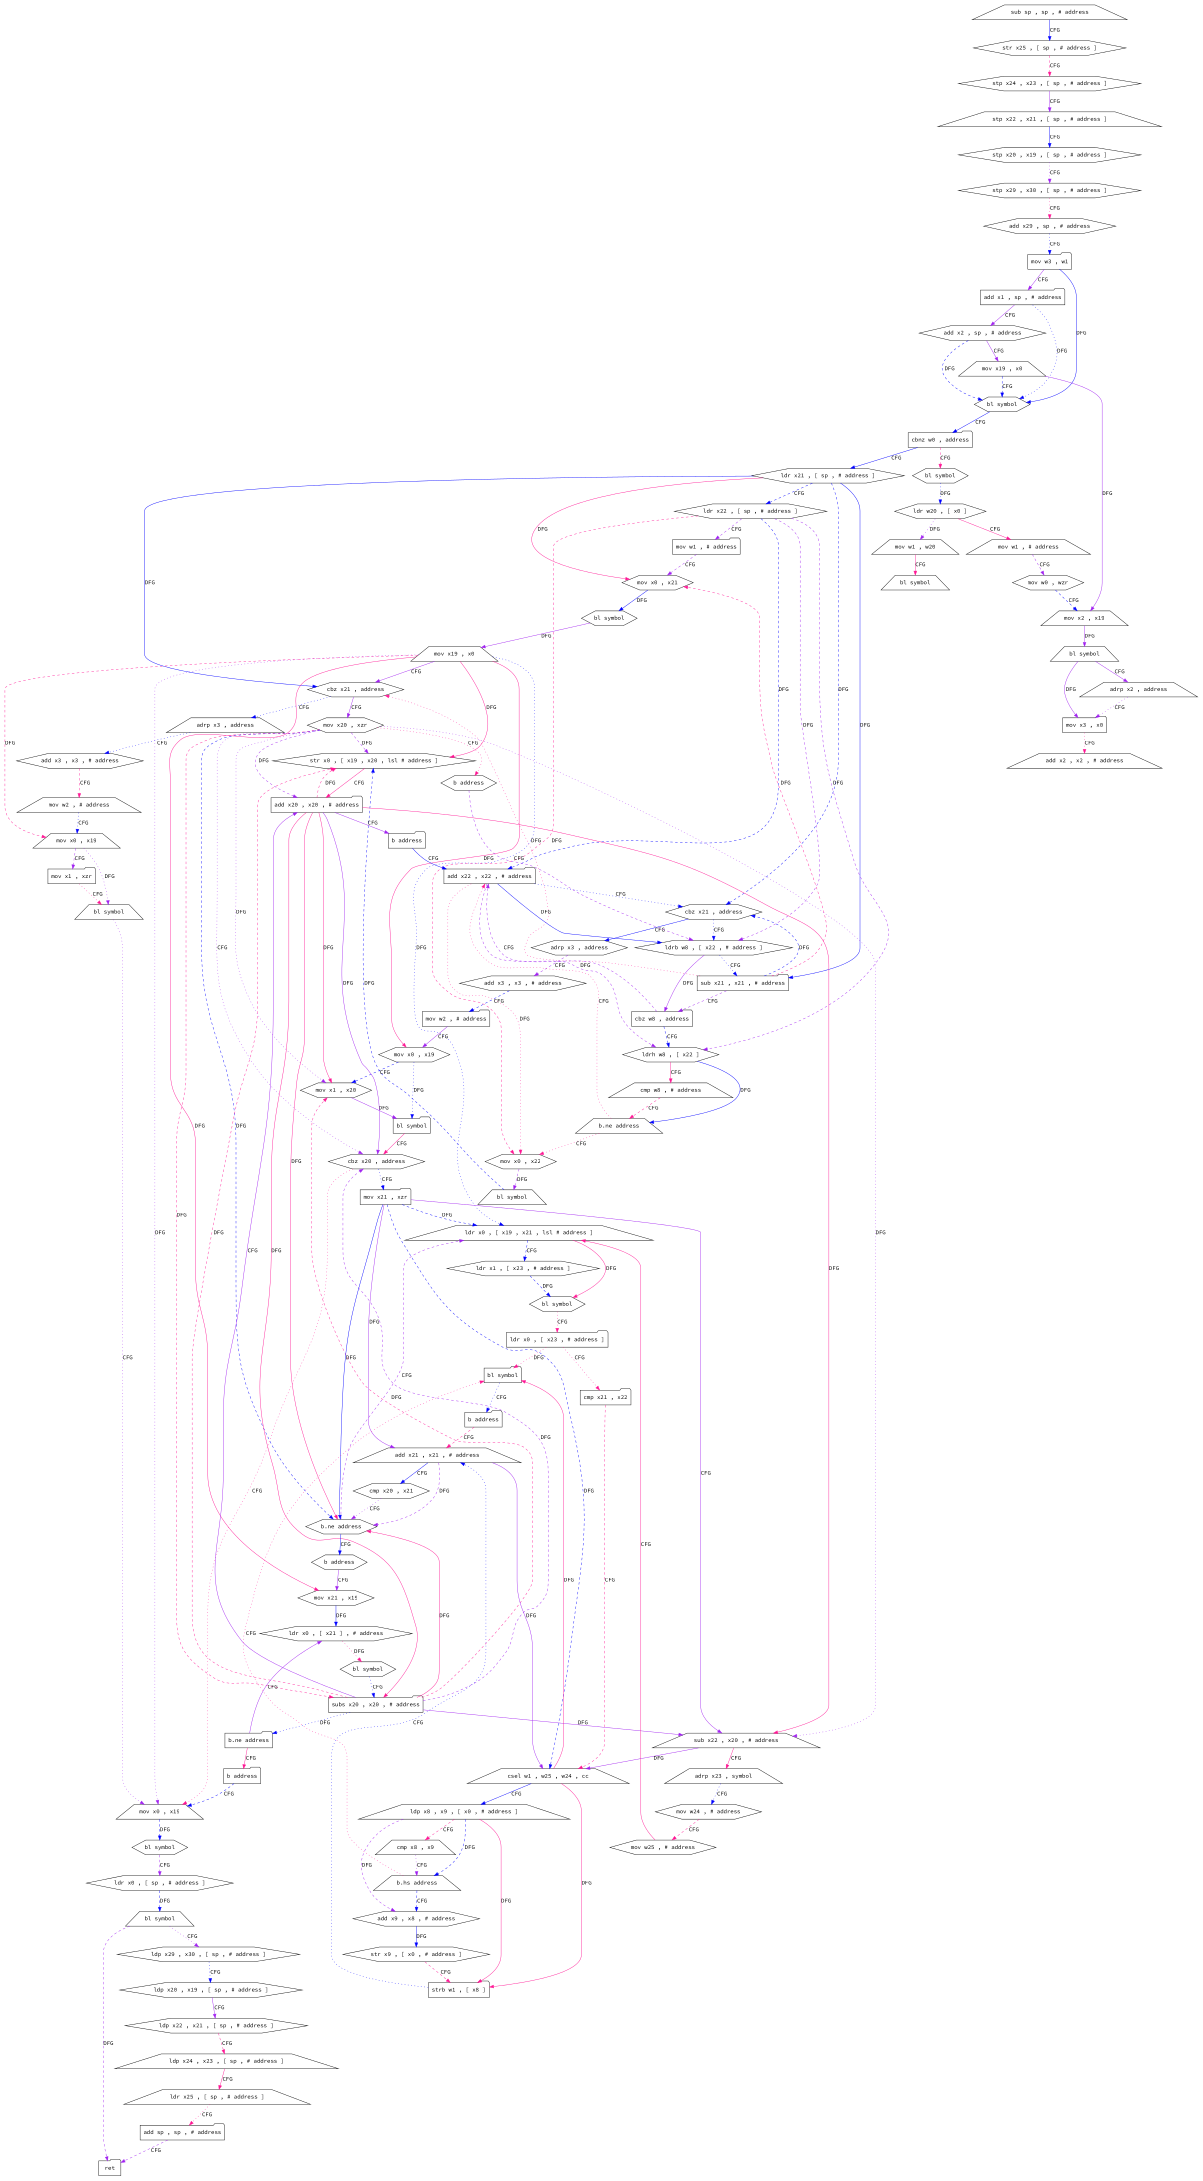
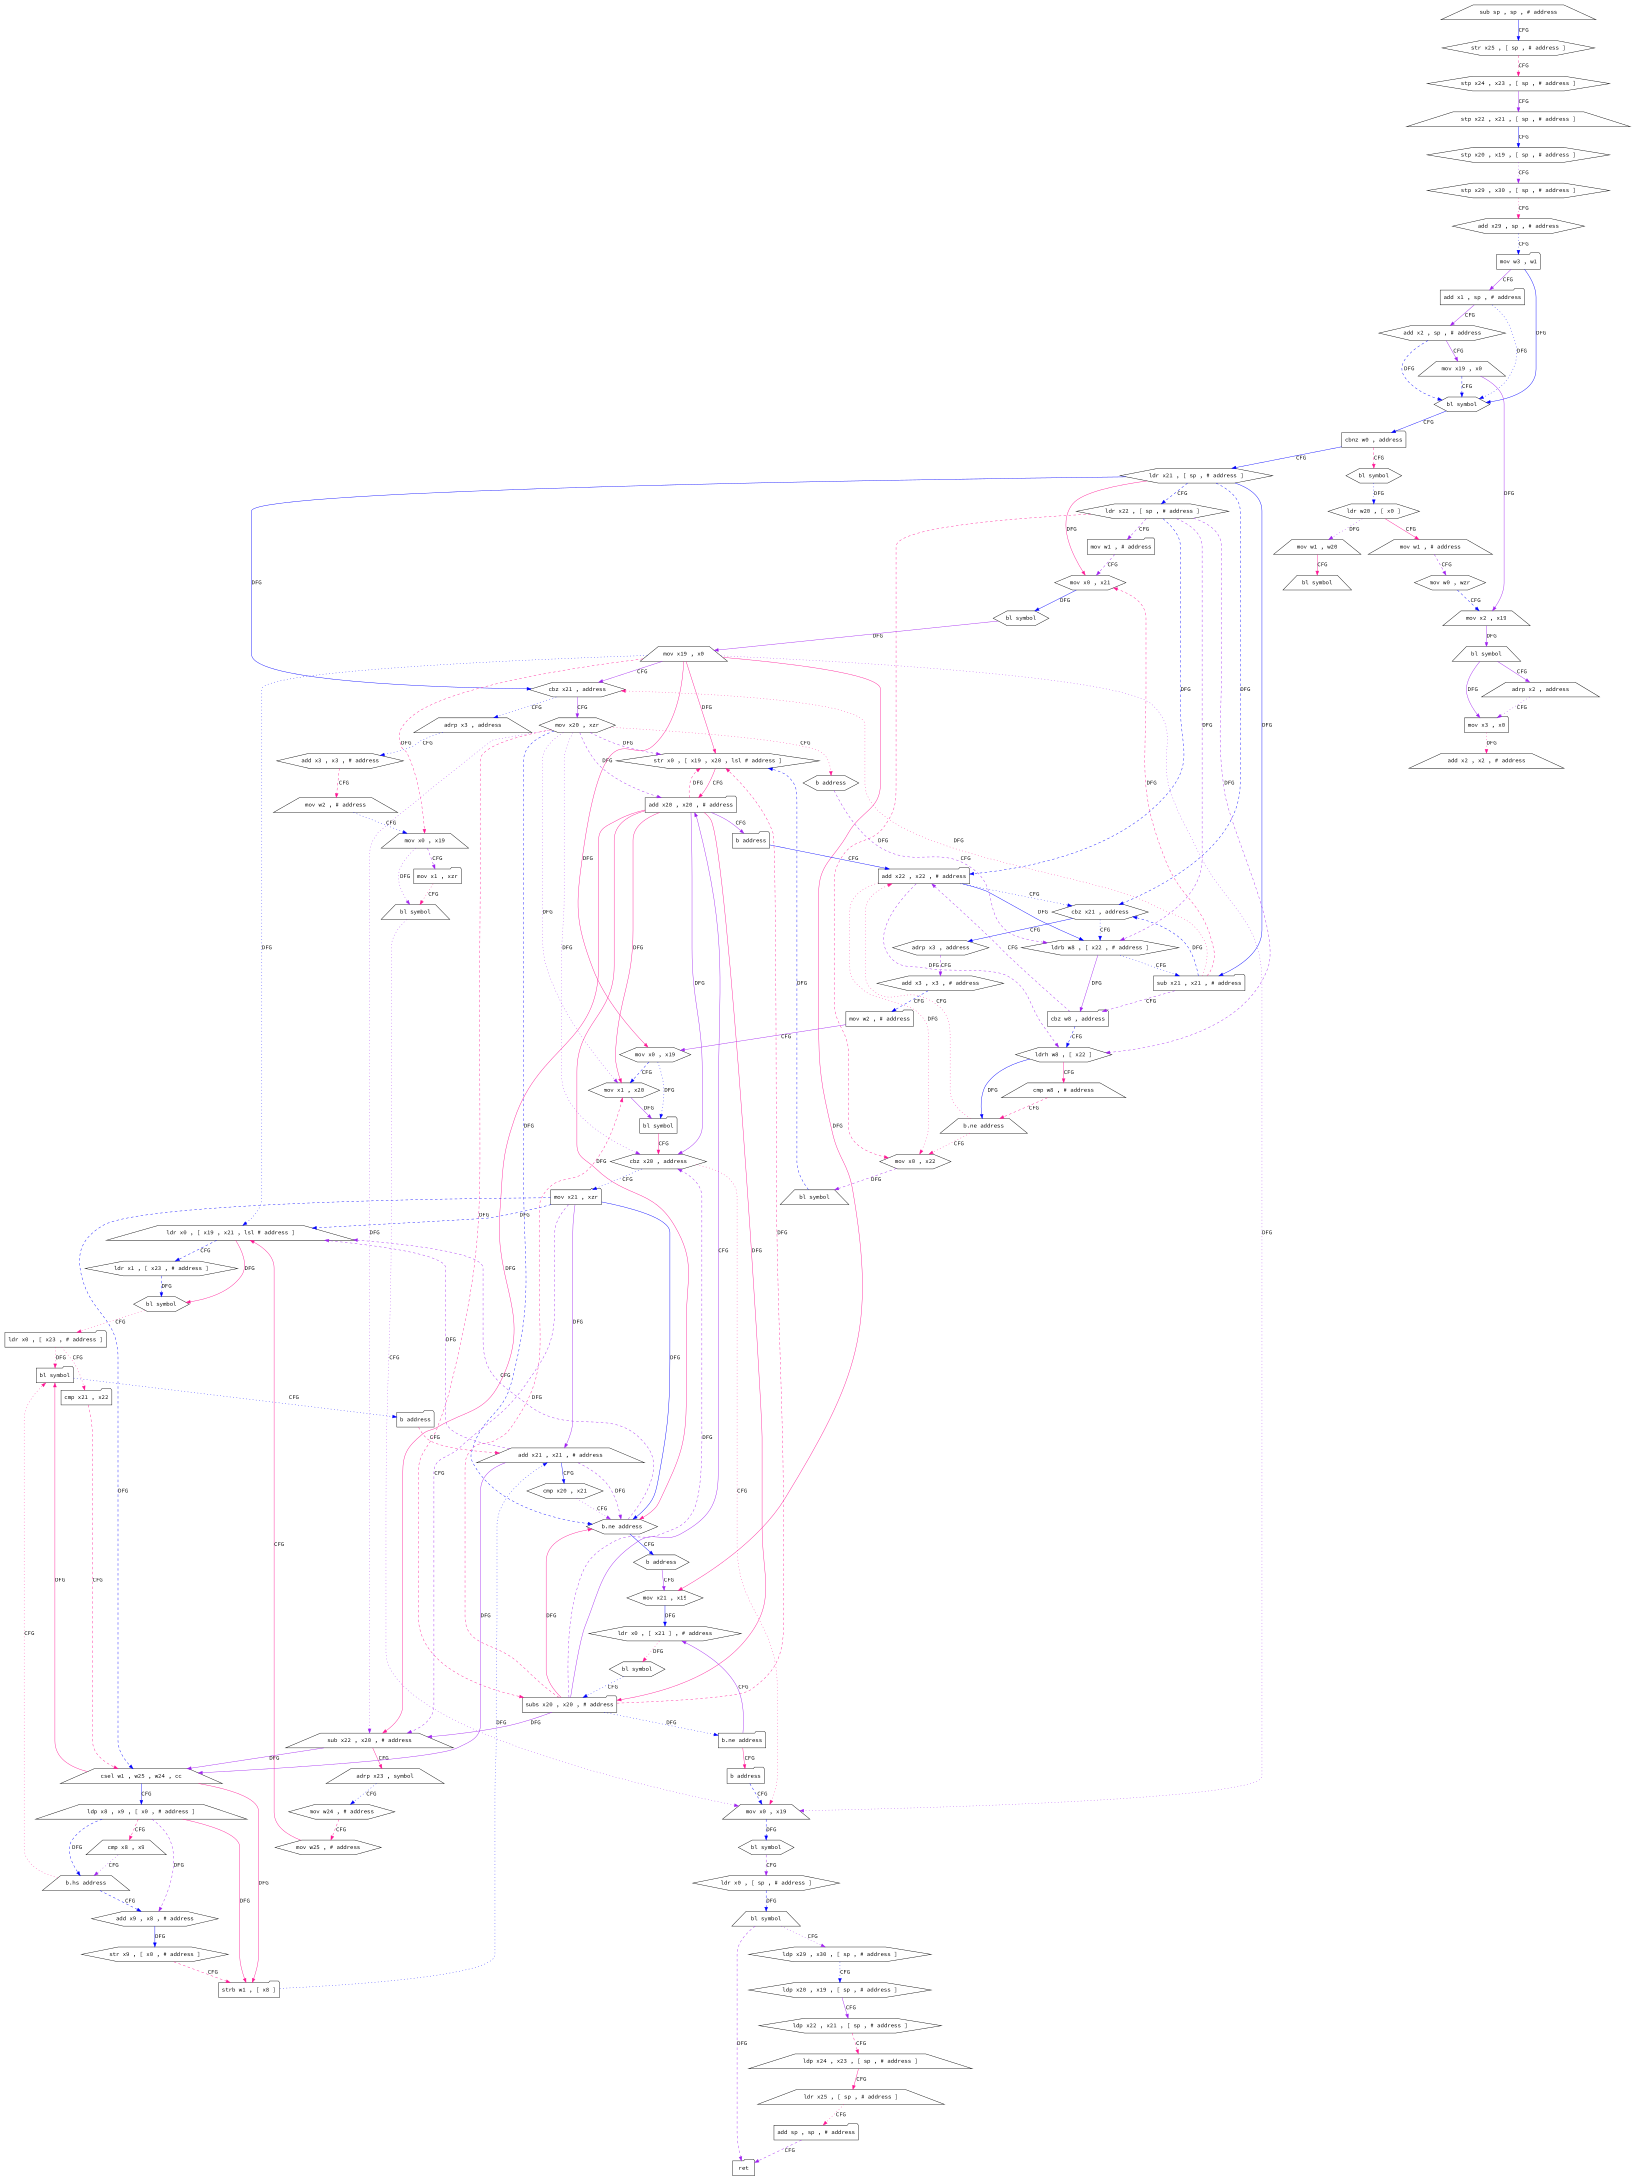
  digraph {
    fontname="Source Code Pro"
    node [fontname="Source Code Pro" shape=hexagon]
    edge [color=purple fontname="Source Code Pro" style=solid]
    n1 [label="sub sp , sp , # address" shape=trapezium]
    n2 [label="str x25 , [ sp , # address ]"]
    n3 [label="stp x24 , x23 , [ sp , # address ]"]
    n4 [label="stp x22 , x21 , [ sp , # address ]" shape=trapezium]
    n5 [label="stp x20 , x19 , [ sp , # address ]"]
    n6 [label="stp x29 , x30 , [ sp , # address ]"]
    n7 [label="add x29 , sp , # address"]
    n8 [label="mov w3 , w1" shape=folder]
    n9 [label="add x1 , sp , # address" shape=folder]
    n10 [label="bl symbol"]
    n11 [label="add x2 , sp , # address"]
    n12 [label="cbnz w0 , address" shape=folder]
    n13 [label="mov x19 , x0" shape=trapezium]
    n14 [label="mov x2 , x19" shape=trapezium]
    n15 [label="bl symbol" shape=trapezium]
    n16 [label="bl symbol"]
    n17 [label="ldr x21 , [ sp , # address ]"]
    n18 [label="ldr w20 , [ x0 ]"]
    n19 [label="ldr x22 , [ sp , # address ]"]
    n20 [label="mov x0 , x21"]
    n21 [label="cbz x21 , address"]
    n22 [label="sub x21 , x21 , # address" shape=folder]
    n23 [label="cbz x21 , address"]
    n24 [label="mov w1 , # address" shape=trapezium]
    n25 [label="mov w1 , w20" shape=trapezium]
    n26 [label="mov w1 , # address" shape=folder]
    n27 [label="ldrb w8 , [ x22 , # address ]"]
    n28 [label="add x22 , x22 , # address" shape=folder]
    n29 [label="ldrh w8 , [ x22 ]"]
    n30 [label="mov x0 , x22"]
    n31 [label="bl symbol"]
    n32 [label="adrp x3 , address" shape=trapezium]
    n33 [label="mov x20 , xzr"]
    n34 [label="cbz w8 , address" shape=folder]
    n35 [label="adrp x3 , address"]
    n36 [label="mov w0 , wzr"]
    n37 [label="bl symbol" shape=trapezium]
    n38 [label="adrp x2 , address" shape=trapezium]
    n39 [label="mov x3 , x0" shape=folder]
    n40 [label="add x2 , x2 , # address" shape=trapezium]
    n41 [label="cmp w8 , # address" shape=trapezium]
    n42 [label="b.ne address" shape=trapezium]
    n43 [label="bl symbol" shape=trapezium]
    n44 [label="mov x19 , x0" shape=trapezium]
    n45 [label="mov x0 , x19" shape=trapezium]
    n46 [label="mov x0 , x19" shape=trapezium]
    n47 [label="mov x0 , x19"]
    n48 [label="str x0 , [ x19 , x20 , lsl # address ]"]
    n49 [label="ldr x0 , [ x19 , x21 , lsl # address ]" shape=trapezium]
    n50 [label="mov x21 , x19"]
    n51 [label="mov x1 , xzr" shape=folder]
    n52 [label="bl symbol" shape=trapezium]
    n53 [label="bl symbol"]
    n54 [label="mov x1 , x20"]
    n55 [label="bl symbol" shape=folder]
    n56 [label="add x20 , x20 , # address" shape=folder]
    n57 [label="ldr x1 , [ x23 , # address ]"]
    n58 [label="bl symbol"]
    n59 [label="ldr x0 , [ x21 ] , # address"]
    n60 [label="add x3 , x3 , # address"]
    n61 [label="b address"]
    n62 [label="cbz x20 , address"]
    n63 [label="sub x22 , x20 , # address" shape=trapezium]
    n64 [label="b.ne address"]
    n65 [label="subs x20 , x20 , # address" shape=folder]
    n66 [label="mov w2 , # address" shape=trapezium]
    n67 [label="mov x21 , xzr" shape=folder]
    n68 [label="b address" shape=folder]
    n69 [label="csel w1 , w25 , w24 , cc" shape=trapezium]
    n70 [label="adrp x23 , symbol" shape=trapezium]
    n71 [label="b address"]
    n72 [label="b.ne address" shape=folder]
    n73 [label="ldr x0 , [ sp , # address ]"]
    n74 [label="add x3 , x3 , # address"]
    n75 [label="mov w2 , # address" shape=folder]
    n76 [label="add x21 , x21 , # address" shape=trapezium]
    n77 [label="cmp x20 , x21"]
    n78 [label="bl symbol" shape=folder]
    n79 [label="strb w1 , [ x8 ]" shape=folder]
    n80 [label="ldp x8 , x9 , [ x0 , # address ]" shape=trapezium]
    n81 [label="bl symbol" shape=trapezium]
    n82 [label="ldp x29 , x30 , [ sp , # address ]"]
    n83 [label=ret shape=folder]
    n84 [label="ldp x20 , x19 , [ sp , # address ]"]
    n85 [label="ldp x22 , x21 , [ sp , # address ]"]
    n86 [label="ldp x24 , x23 , [ sp , # address ]" shape=trapezium]
    n87 [label="ldr x25 , [ sp , # address ]" shape=trapezium]
    n88 [label="add sp , sp , # address" shape=folder]
    n89 [label="mov w24 , # address"]
    n90 [label="mov w25 , # address"]
    n91 [label="ldr x0 , [ x23 , # address ]" shape=folder]
    n92 [label="b address" shape=folder]
    n93 [label="add x9 , x8 , # address"]
    n94 [label="str x9 , [ x0 , # address ]"]
    n95 [label="cmp x21 , x22" shape=folder]
    n96 [label="cmp x8 , x9" shape=trapezium]
    n97 [label="b.hs address" shape=trapezium]
    n98 [label="bl symbol"]
    n99 [label="b address" shape=folder]
    n1 -> n2 [color=blue label=CFG]
    n2 -> n3 [color=deeppink label=CFG style=dashed]
    n3 -> n4 [label=CFG]
    n4 -> n5 [color=blue label=CFG]
    n5 -> n6 [label=CFG style=dotted]
    n6 -> n7 [color=deeppink label=CFG style=dotted]
    n7 -> n8 [color=blue label=CFG style=dotted]
    n8 -> n9 [label=CFG]
    n8 -> n10 [color=blue label=DFG]
    n9 -> n10 [color=blue label=DFG style=dotted]
    n9 -> n11 [label=CFG]
    n10 -> n12 [color=blue label=CFG]
    n11 -> n10 [color=blue label=DFG style=dashed]
    n11 -> n13 [label=CFG]
    n12 -> n16 [color=deeppink label=CFG style=dashed]
    n12 -> n17 [color=blue label=CFG]
    n13 -> n10 [color=blue label=CFG style=dashed]
    n13 -> n14 [label=DFG]
    n14 -> n15 [label=DFG]
    n15 -> n38 [label=CFG]
    n15 -> n39 [label=DFG]
    n16 -> n18 [color=blue label=DFG style=dotted]
    n17 -> n19 [color=blue label=CFG style=dashed]
    n17 -> n20 [color=deeppink label=DFG]
    n17 -> n21 [color=blue label=DFG]
    n17 -> n22 [color=blue label=DFG]
    n17 -> n23 [color=blue label=DFG style=dashed]
    n18 -> n24 [color=deeppink label=CFG]
    n18 -> n25 [label=DFG style=dotted]
    n19 -> n26 [label=CFG style=dashed]
    n19 -> n27 [label=DFG style=dashed]
    n19 -> n28 [color=blue label=DFG style=dashed]
    n19 -> n29 [label=DFG style=dashed]
    n19 -> n30 [color=deeppink label=DFG style=dashed]
    n20 -> n31 [color=blue label=DFG]
    n21 -> n32 [color=blue label=CFG style=dotted]
    n21 -> n33 [label=CFG]
    n22 -> n20 [color=deeppink label=DFG style=dashed]
    n22 -> n21 [color=deeppink label=DFG style=dotted]
    n22 -> n23 [color=blue label=DFG style=dashed]
    n22 -> n34 [label=CFG style=dashed]
    n23 -> n27 [color=blue label=CFG style=dotted]
    n23 -> n35 [color=blue label=CFG]
    n24 -> n36 [label=CFG style=dashed]
    n25 -> n37 [color=deeppink label=CFG]
    n26 -> n20 [label=CFG style=dashed]
    n27 -> n22 [color=blue label=CFG style=dotted]
    n27 -> n34 [label=DFG]
    n28 -> n23 [color=blue label=CFG style=dotted]
    n28 -> n27 [color=blue label=DFG]
    n28 -> n29 [label=DFG style=dashed]
    n28 -> n30 [color=deeppink label=DFG style=dotted]
    n29 -> n41 [color=deeppink label=CFG]
    n29 -> n42 [color=blue label=DFG]
    n30 -> n43 [label=DFG style=dashed]
    n31 -> n44 [label=DFG]
    n32 -> n60 [color=blue label=CFG style=dotted]
    n33 -> n48 [label=DFG style=dashed]
    n33 -> n54 [label=DFG style=dotted]
    n33 -> n56 [label=DFG style=dashed]
    n33 -> n61 [color=deeppink label=CFG style=dotted]
-   n33 -> n62 [label=CFG style=dotted]
+   n33 -> n62 [label=DFG style=dotted]
    n33 -> n63 [label=DFG style=dotted]
    n33 -> n64 [color=blue label=DFG style=dashed]
    n33 -> n65 [color=deeppink label=DFG style=dashed]
    n34 -> n28 [label=CFG style=dashed]
    n34 -> n29 [color=blue label=CFG style=dashed]
    n35 -> n74 [label=CFG style=dashed]
    n36 -> n14 [color=blue label=CFG style=dashed]
    n38 -> n39 [label=CFG style=dotted]
-   n39 -> n40 [color=deeppink label=CFG style=dotted]
+   n39 -> n40 [color=deeppink label=DFG style=dotted]
    n41 -> n42 [color=deeppink label=CFG style=dashed]
    n42 -> n28 [color=deeppink label=CFG style=dotted]
    n42 -> n30 [color=deeppink label=CFG style=dotted]
    n43 -> n48 [color=blue label=DFG style=dashed]
    n44 -> n21 [label=CFG]
    n44 -> n45 [color=deeppink label=DFG style=dashed]
    n44 -> n46 [label=DFG style=dotted]
    n44 -> n47 [color=deeppink label=DFG]
    n44 -> n48 [color=deeppink label=DFG]
    n44 -> n49 [color=blue label=DFG style=dotted]
    n44 -> n50 [color=deeppink label=DFG]
    n45 -> n51 [label=CFG style=dashed]
    n45 -> n52 [label=DFG style=dotted]
    n46 -> n53 [color=blue label=DFG style=dashed]
    n47 -> n54 [color=blue label=CFG style=dashed]
    n47 -> n55 [color=blue label=DFG style=dotted]
    n48 -> n56 [color=deeppink label=CFG]
    n49 -> n57 [color=blue label=CFG style=dashed]
    n49 -> n58 [color=deeppink label=DFG]
    n50 -> n59 [color=blue label=DFG]
    n51 -> n52 [color=deeppink label=CFG style=dotted]
    n52 -> n46 [label=CFG style=dotted]
    n53 -> n73 [label=CFG style=dashed]
    n54 -> n55 [label=DFG]
    n55 -> n62 [color=deeppink label=CFG]
    n56 -> n48 [color=deeppink label=DFG style=dashed]
    n56 -> n54 [color=deeppink label=DFG]
    n56 -> n62 [label=DFG]
    n56 -> n63 [color=deeppink label=DFG]
    n56 -> n64 [color=deeppink label=DFG]
    n56 -> n65 [color=deeppink label=DFG]
    n56 -> n68 [label=CFG]
    n57 -> n58 [color=blue label=DFG style=dashed]
    n58 -> n91 [color=deeppink label=CFG style=dotted]
    n59 -> n98 [color=deeppink label=DFG style=dotted]
    n60 -> n66 [color=deeppink label=CFG style=dashed]
    n61 -> n27 [label=CFG style=dashed]
    n62 -> n46 [color=deeppink label=CFG style=dotted]
    n62 -> n67 [color=blue label=CFG style=dotted]
    n63 -> n69 [label=DFG]
    n63 -> n70 [color=deeppink label=CFG]
    n64 -> n49 [label=CFG style=dashed]
    n64 -> n71 [color=blue label=CFG]
    n65 -> n48 [color=deeppink label=DFG style=dashed]
    n65 -> n54 [color=deeppink label=DFG style=dashed]
    n65 -> n56 [label=CFG]
    n65 -> n62 [label=DFG style=dashed]
    n65 -> n63 [label=DFG]
    n65 -> n64 [color=deeppink label=DFG]
    n65 -> n72 [color=blue label=DFG style=dotted]
    n66 -> n45 [color=blue label=CFG style=dotted]
    n67 -> n49 [color=blue label=DFG style=dashed]
-   n67 -> n63 [label=CFG]
+   n67 -> n63 [label=CFG style=dashed]
    n67 -> n64 [color=blue label=DFG]
    n67 -> n69 [color=blue label=DFG style=dashed]
    n67 -> n76 [label=DFG]
    n68 -> n28 [color=blue label=CFG]
    n69 -> n78 [color=deeppink label=DFG]
    n69 -> n79 [color=deeppink label=DFG]
    n69 -> n80 [color=blue label=CFG]
    n70 -> n89 [color=blue label=CFG style=dotted]
    n71 -> n50 [label=CFG]
    n72 -> n59 [label=CFG]
    n72 -> n99 [color=deeppink label=CFG]
    n73 -> n81 [color=blue label=DFG style=dashed]
    n74 -> n75 [color=blue label=CFG style=dashed]
    n75 -> n47 [label=CFG]
+   n76 -> n49 [label=DFG style=dashed]
    n76 -> n64 [label=DFG style=dashed]
    n76 -> n69 [label=DFG]
    n76 -> n77 [color=blue label=CFG]
    n77 -> n64 [label=CFG style=dotted]
    n78 -> n92 [color=blue label=CFG style=dotted]
-   n79 -> n76 [color=blue label=CFG style=dotted]
+   n79 -> n76 [color=blue label=DFG style=dotted]
    n80 -> n79 [color=deeppink label=DFG]
    n80 -> n93 [label=DFG style=dashed]
    n80 -> n96 [color=deeppink label=CFG style=dashed]
    n80 -> n97 [color=blue label=DFG style=dashed]
    n81 -> n82 [label=CFG style=dotted]
    n81 -> n83 [label=DFG style=dashed]
    n82 -> n84 [color=blue label=CFG style=dotted]
    n84 -> n85 [label=CFG]
    n85 -> n86 [color=deeppink label=CFG style=dashed]
    n86 -> n87 [color=deeppink label=CFG]
    n87 -> n88 [color=deeppink label=CFG style=dotted]
    n88 -> n83 [label=CFG style=dashed]
    n89 -> n90 [color=deeppink label=CFG style=dashed]
    n90 -> n49 [color=deeppink label=CFG]
    n91 -> n78 [color=deeppink label=DFG style=dotted]
    n91 -> n95 [color=deeppink label=CFG style=dotted]
    n92 -> n76 [color=deeppink label=CFG style=dashed]
    n93 -> n94 [color=blue label=DFG]
    n94 -> n79 [color=deeppink label=CFG style=dashed]
    n95 -> n69 [color=deeppink label=CFG style=dashed]
    n96 -> n97 [label=CFG style=dotted]
    n97 -> n78 [color=deeppink label=CFG style=dotted]
    n97 -> n93 [color=blue label=CFG style=dashed]
    n98 -> n65 [color=blue label=CFG style=dotted]
    n99 -> n46 [color=blue label=CFG style=dashed]
  }
